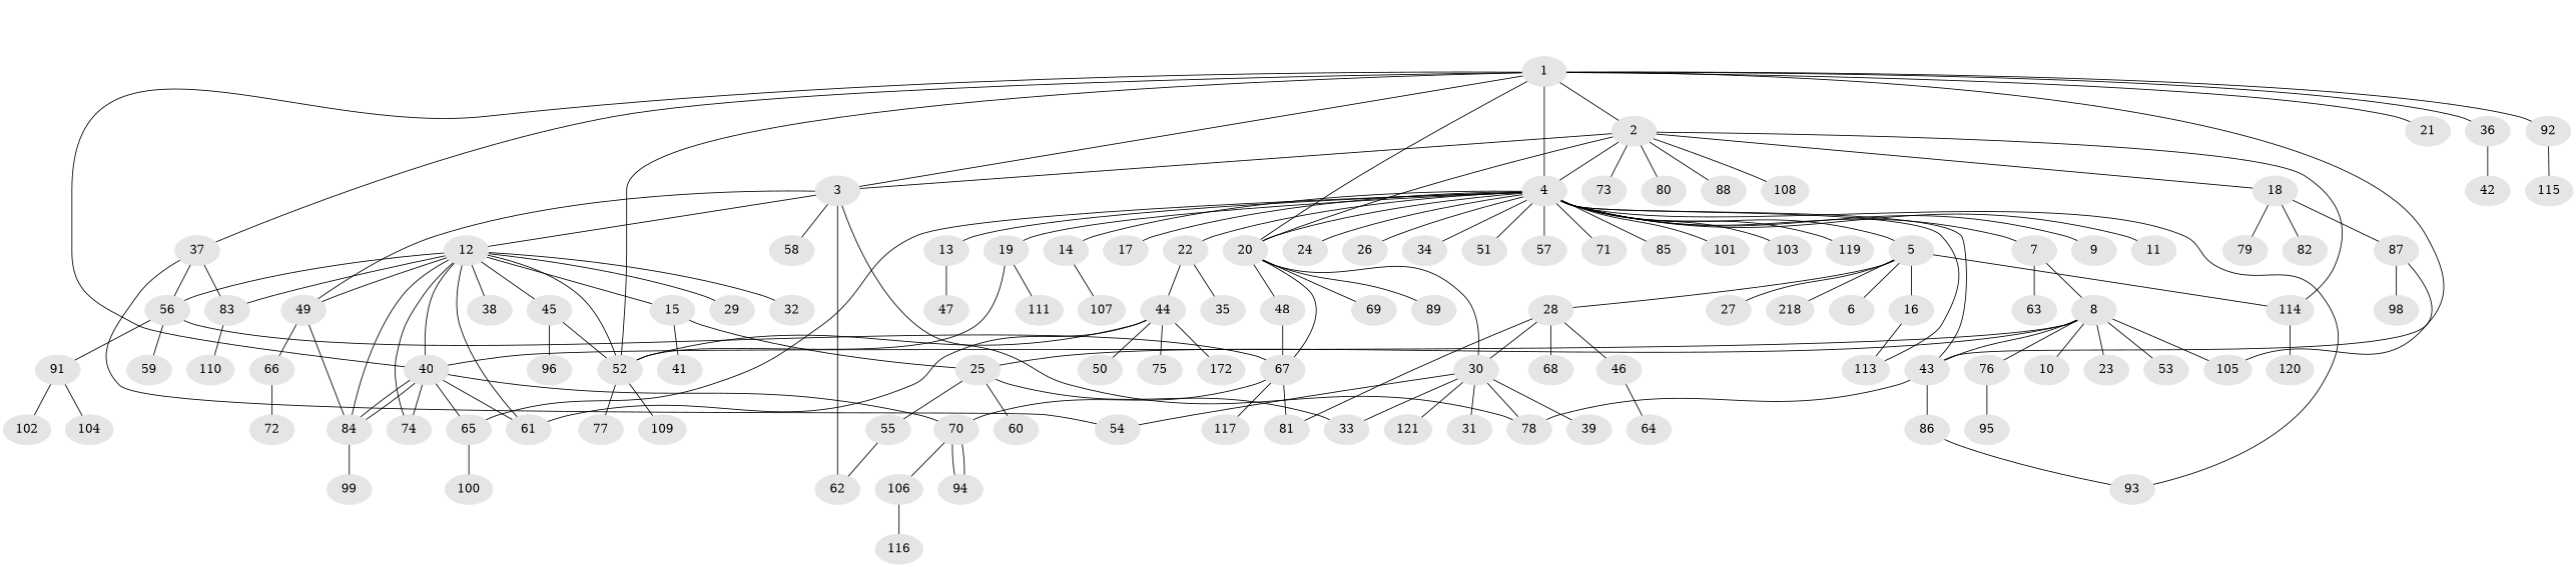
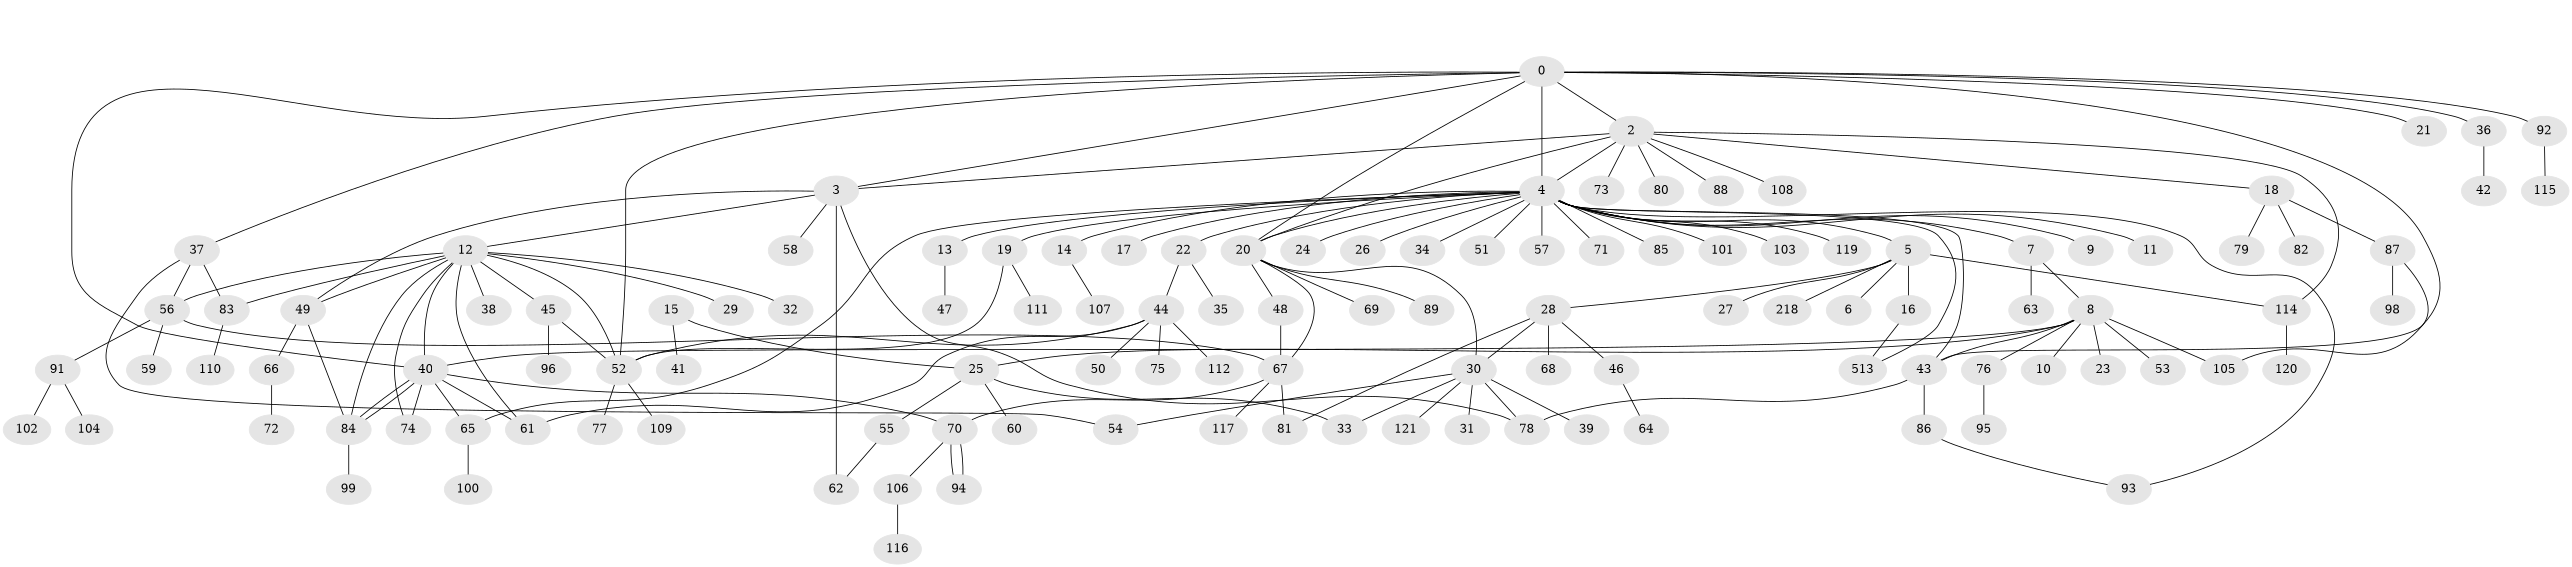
  graph {
    node [color=gray90 style=filled]
-   1
+   1 [label=0]
    2
    3
    4
    20
    21
    36
    37
    40
    43
    52
    92
    18
    73
    80
    88
    108
    114
    12
    49
    58
    62
    78
    5
    7
    9
    11
    13
    14
    17
    19
    22
    24
    26
    34
    51
    57
    65
    71
    85
    93
    101
    103
-   113
+   113 [label=513]
    119
    30
    48
    67
    69
    89
    42
    56
    83
    54
    61
    74
    84
    70
    86
    77
    109
    115
    79
    82
    87
    120
    15
    29
    32
    38
    45
    66
    6
    16
    27
    28
    n77 [label=218]
    8
    63
    47
    107
    111
    35
    44
    100
    46
    68
    81
    10
    23
    25
    53
    76
    105
    33
    55
    60
    95
    41
    96
    59
    91
    110
    99
    98
    31
    39
    121
    117
    50
    75
-   112 [label=172]
+   112
    64
    94
    106
    72
    102
    104
    116
    1 -- 2
    1 -- 3
    1 -- 4
    1 -- 20
    1 -- 21
    1 -- 36
    1 -- 37
    1 -- 40
    1 -- 43
    1 -- 52
    1 -- 92
    2 -- 3
    2 -- 4
    2 -- 20
    2 -- 18
    2 -- 73
    2 -- 80
    2 -- 88
    2 -- 108
    2 -- 114
    3 -- 12
    3 -- 49
    3 -- 58
    3 -- 62
    3 -- 78
    4 -- 20
    4 -- 43
    4 -- 5
    4 -- 7
    4 -- 9
    4 -- 11
    4 -- 13
    4 -- 14
    4 -- 17
    4 -- 19
    4 -- 22
    4 -- 24
    4 -- 26
    4 -- 34
    4 -- 51
    4 -- 57
    4 -- 65
    4 -- 71
    4 -- 85
    4 -- 93
    4 -- 101
    4 -- 103
    4 -- 113
    4 -- 119
    20 -- 30
    20 -- 48
    20 -- 67
    20 -- 69
    20 -- 89
    36 -- 42
    37 -- 56
    37 -- 83
    37 -- 54
    40 -- 65
    40 -- 61
    40 -- 74
    40 -- 84
    40 -- 84
    40 -- 70
    43 -- 78
    43 -- 86
    52 -- 77
    52 -- 109
    92 -- 115
    18 -- 79
    18 -- 82
    18 -- 87
    114 -- 120
    12 -- 40
    12 -- 52
    12 -- 49
    12 -- 56
    12 -- 83
    12 -- 61
    12 -- 74
    12 -- 84
-   12 -- 15
    12 -- 29
    12 -- 32
    12 -- 38
    12 -- 45
    49 -- 84
    49 -- 66
    5 -- 114
    5 -- 6
    5 -- 16
    5 -- 27
    5 -- 28
    5 -- n77
    7 -- 8
    7 -- 63
    13 -- 47
    14 -- 107
    19 -- 52
    19 -- 111
    22 -- 35
    22 -- 44
    65 -- 100
    30 -- 78
    30 -- 54
    30 -- 33
    30 -- 31
    30 -- 39
    30 -- 121
    48 -- 67
    67 -- 70
    67 -- 81
    67 -- 117
    56 -- 67
    56 -- 59
    56 -- 91
    83 -- 110
    84 -- 99
    70 -- 94
    70 -- 94
    70 -- 106
    86 -- 93
    87 -- 105
    87 -- 98
    15 -- 25
    15 -- 41
    45 -- 52
    45 -- 96
    66 -- 72
    16 -- 113
    28 -- 30
    28 -- 46
    28 -- 68
    28 -- 81
    8 -- 40
    8 -- 43
    8 -- 10
    8 -- 23
    8 -- 25
    8 -- 53
    8 -- 76
    8 -- 105
    44 -- 52
    44 -- 61
    44 -- 50
    44 -- 75
    44 -- 112
    46 -- 64
    25 -- 33
    25 -- 55
    25 -- 60
    76 -- 95
    55 -- 62
    91 -- 102
    91 -- 104
    106 -- 116
  }
